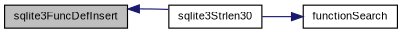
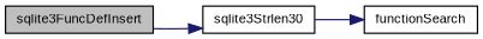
  digraph {
    fontname="Liberation Sans"
    rankdir=LR
    node [color=black fillcolor=white fontname="Liberation Sans" fontsize=10 shape=record style=filled]
    edge [color=midnightblue fontname="Liberation Sans" fontsize=10 labelfontname=FreeSans labelfontsize=10 style=solid]
    n1 [fillcolor=grey75 fontcolor=black height=0.2 label=sqlite3FuncDefInsert width=0.4]
    n2 [height=0.2 label=sqlite3Strlen30 width=0.4]
    n3 [height=0.2 label=functionSearch width=0.4]
-   n2 -> n1
+   n1 -> n2
    n2 -> n3
  }
